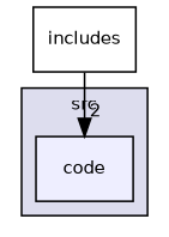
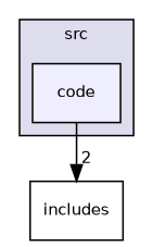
  digraph {
    compound=true
    node [fontname=Helvetica fontsize=10 shape=box]
    n1 [fillcolor="#eeeeff" label=code pencolor=black style=filled]
    n2 [label=includes]
    subgraph cluster_1 {
      bgcolor="#ddddee"
      fontname=Helvetica
      fontsize=10
      label=src
      pencolor=black
      n1
    }
-   n2 -> n1 [headlabel=2 labeldistance=1.5 labelfontname=Helvetica labelfontsize=10]
+   n1 -> n2 [headlabel=2 labeldistance=1.5 labelfontname=Helvetica labelfontsize=10]
  }
